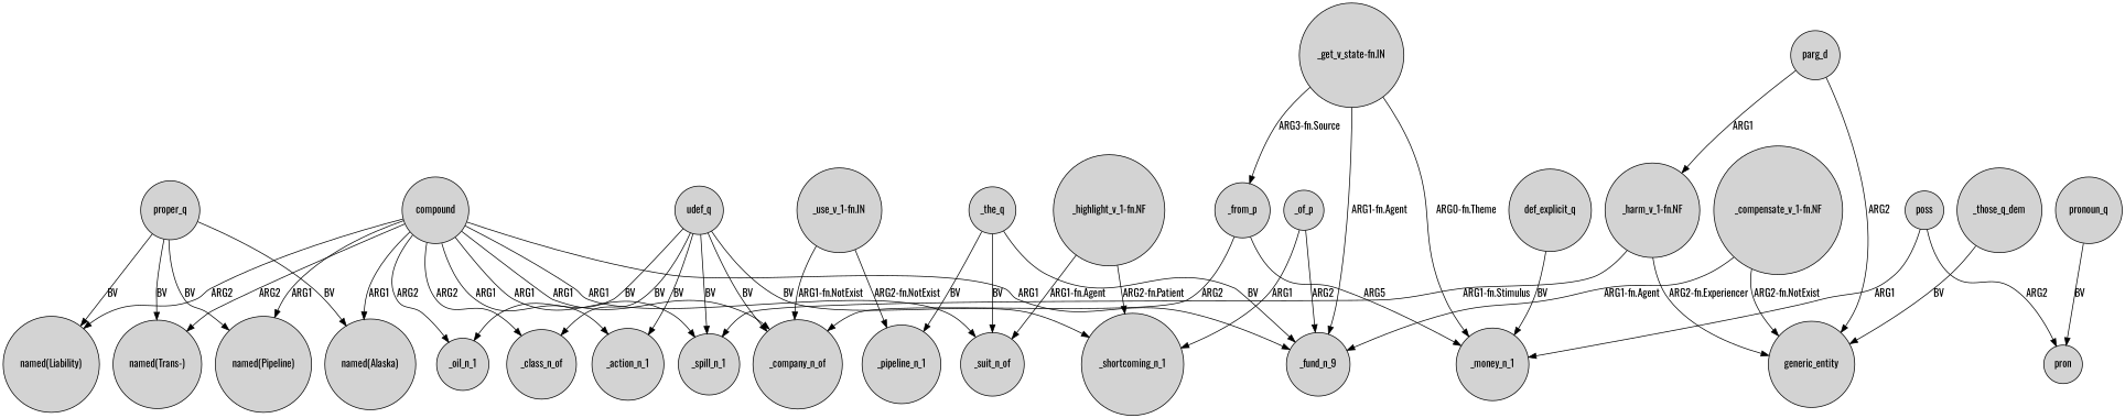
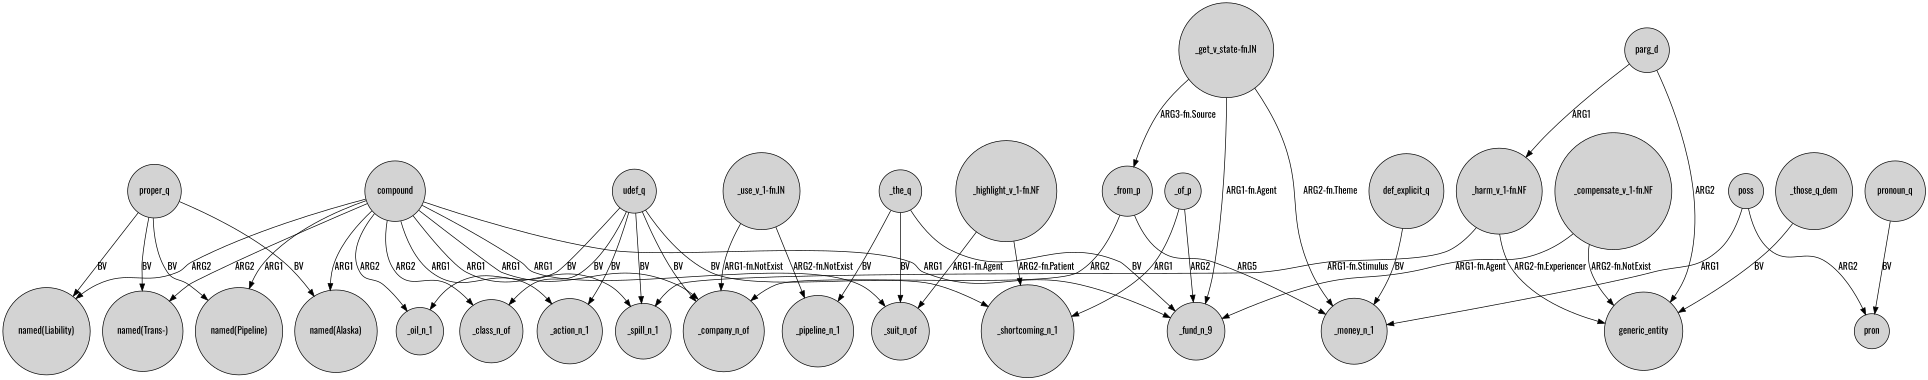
  digraph {
    fontname=Oswald
    node [fontname=Oswald shape=circle style=filled]
    edge [fontname=Oswald]
    n1 [label=_fund_n_9]
    "_get_v_state-fn.IN"
    _money_n_1
    _from_p
    _company_n_of
    compound
    "named(Alaska)"
    _suit_n_of
    _class_n_of
    _spill_n_1
    "named(Pipeline)"
    "named(Liability)"
    _oil_n_1
    _action_n_1
    "named(Trans-)"
    poss
    pron
    udef_q
    _shortcoming_n_1
    "_use_v_1-fn.IN"
    _pipeline_n_1
    parg_d
    generic_entity
    "_harm_v_1-fn.NF"
    _the_q
    "_compensate_v_1-fn.NF"
    _those_q_dem
    pronoun_q
    proper_q
    _of_p
    "_highlight_v_1-fn.NF"
    def_explicit_q
    "_get_v_state-fn.IN" -> n1 [label="ARG1-fn.Agent"]
-   "_get_v_state-fn.IN" -> _money_n_1 [label="ARG0-fn.Theme"]
+   "_get_v_state-fn.IN" -> _money_n_1 [label="ARG2-fn.Theme"]
    "_get_v_state-fn.IN" -> _from_p [label="ARG3-fn.Source"]
    _from_p -> _money_n_1 [label=ARG5]
    _from_p -> _company_n_of [label=ARG2]
    compound -> n1 [label=ARG1]
    compound -> _company_n_of [label=ARG1]
    compound -> "named(Alaska)" [label=ARG1]
    compound -> _suit_n_of [label=ARG1]
    compound -> _class_n_of [label=ARG2]
    compound -> _spill_n_1 [label=ARG1]
    compound -> "named(Pipeline)" [label=ARG1]
    compound -> "named(Liability)" [label=ARG2]
    compound -> _oil_n_1 [label=ARG2]
    compound -> _action_n_1 [label=ARG1]
    compound -> "named(Trans-)" [label=ARG2]
    poss -> _money_n_1 [label=ARG1]
    poss -> pron [label=ARG2]
    udef_q -> _company_n_of [label=BV]
    udef_q -> _class_n_of [label=BV]
    udef_q -> _spill_n_1 [label=BV]
    udef_q -> _oil_n_1 [label=BV]
    udef_q -> _action_n_1 [label=BV]
    udef_q -> _shortcoming_n_1 [label=BV]
    "_use_v_1-fn.IN" -> _company_n_of [label="ARG1-fn.NotExist"]
    "_use_v_1-fn.IN" -> _pipeline_n_1 [label="ARG2-fn.NotExist"]
    parg_d -> generic_entity [label=ARG2]
    parg_d -> "_harm_v_1-fn.NF" [label=ARG1]
    "_harm_v_1-fn.NF" -> _spill_n_1 [label="ARG1-fn.Stimulus"]
    "_harm_v_1-fn.NF" -> generic_entity [label="ARG2-fn.Experiencer"]
    _the_q -> n1 [label=BV]
    _the_q -> _suit_n_of [label=BV]
    _the_q -> _pipeline_n_1 [label=BV]
    "_compensate_v_1-fn.NF" -> n1 [label="ARG1-fn.Agent"]
    "_compensate_v_1-fn.NF" -> generic_entity [label="ARG2-fn.NotExist"]
    _those_q_dem -> generic_entity [label=BV]
    pronoun_q -> pron [label=BV]
    proper_q -> "named(Alaska)" [label=BV]
    proper_q -> "named(Pipeline)" [label=BV]
    proper_q -> "named(Liability)" [label=BV]
    proper_q -> "named(Trans-)" [label=BV]
    _of_p -> n1 [label=ARG2]
    _of_p -> _shortcoming_n_1 [label=ARG1]
    "_highlight_v_1-fn.NF" -> _suit_n_of [label="ARG1-fn.Agent"]
    "_highlight_v_1-fn.NF" -> _shortcoming_n_1 [label="ARG2-fn.Patient"]
    def_explicit_q -> _money_n_1 [label=BV]
  }
